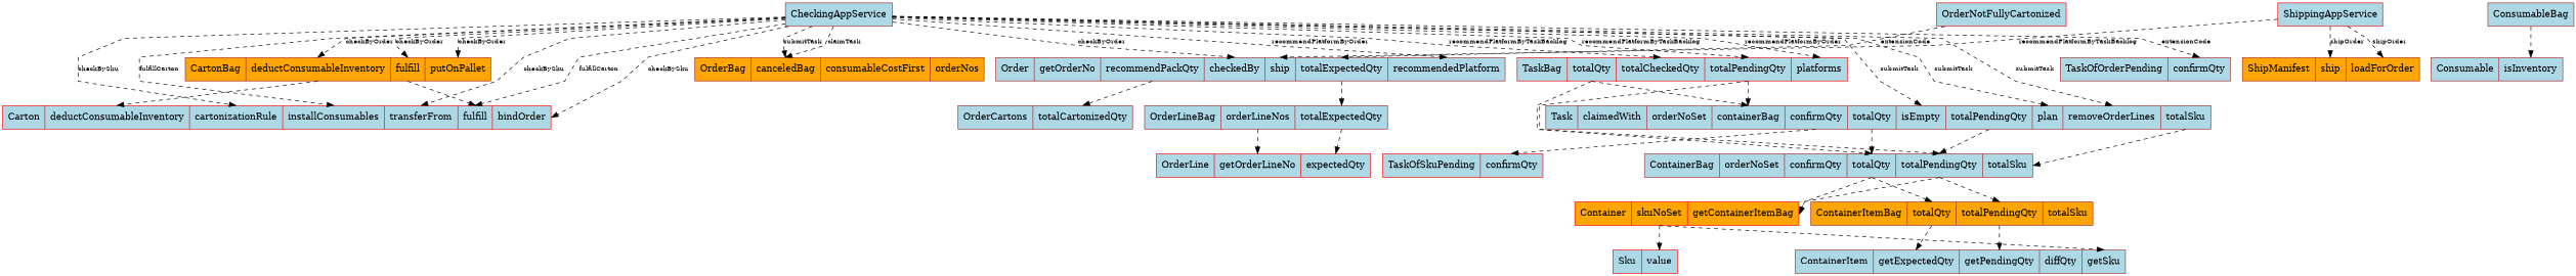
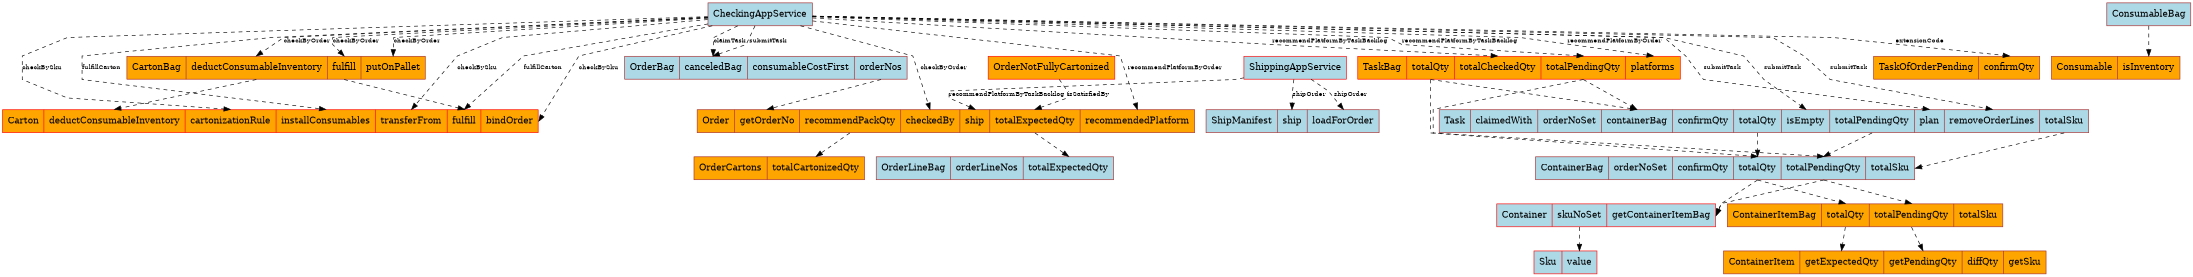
  digraph {
    labelloc=t
    rankdir=TB
    splines=polyline
    node [color=brown fillcolor=lightblue shape=record style=filled]
    edge [fontsize=10 headport=totalPendingQty style=dashed]
-   n1 [color=red label="<Carton> Carton|<deductConsumableInventory> deductConsumableInventory|<cartonizationRule> cartonizationRule|<installConsumables> installConsumables|<transferFrom> transferFrom|<fulfill> fulfill|<bindOrder> bindOrder"]
+   n1 [color=red fillcolor=orange label="<Carton> Carton|<deductConsumableInventory> deductConsumableInventory|<cartonizationRule> cartonizationRule|<installConsumables> installConsumables|<transferFrom> transferFrom|<fulfill> fulfill|<bindOrder> bindOrder"]
    n2 [fillcolor=orange label="<CartonBag> CartonBag|<deductConsumableInventory> deductConsumableInventory|<fulfill> fulfill|<putOnPallet> putOnPallet"]
-   n3 [label="<Consumable> Consumable|<isInventory> isInventory"]
-   n4 [color=red fillcolor=orange label="<Container> Container|<skuNoSet> skuNoSet|<getContainerItemBag> getContainerItemBag"]
-   n5 [label="<ContainerItem> ContainerItem|<getExpectedQty> getExpectedQty|<getPendingQty> getPendingQty|<diffQty> diffQty|<getSku> getSku"]
+   n3 [fillcolor=orange label="<Consumable> Consumable|<isInventory> isInventory"]
+   n4 [color=red label="<Container> Container|<skuNoSet> skuNoSet|<getContainerItemBag> getContainerItemBag"]
+   n5 [fillcolor=orange label="<ContainerItem> ContainerItem|<getExpectedQty> getExpectedQty|<getPendingQty> getPendingQty|<diffQty> diffQty|<getSku> getSku"]
    n6 [color=red label="<Sku> Sku|<value> value"]
    n7 [label="<ContainerBag> ContainerBag|<orderNoSet> orderNoSet|<confirmQty> confirmQty|<totalQty> totalQty|<totalPendingQty> totalPendingQty|<totalSku> totalSku"]
    n8 [fillcolor=orange label="<ContainerItemBag> ContainerItemBag|<totalQty> totalQty|<totalPendingQty> totalPendingQty|<totalSku> totalSku"]
-   n9 [label="<Order> Order|<getOrderNo> getOrderNo|<recommendPackQty> recommendPackQty|<checkedBy> checkedBy|<ship> ship|<totalExpectedQty> totalExpectedQty|<recommendedPlatform> recommendedPlatform"]
-   n10 [label="<OrderCartons> OrderCartons|<totalCartonizedQty> totalCartonizedQty"]
+   n9 [fillcolor=orange label="<Order> Order|<getOrderNo> getOrderNo|<recommendPackQty> recommendPackQty|<checkedBy> checkedBy|<ship> ship|<totalExpectedQty> totalExpectedQty|<recommendedPlatform> recommendedPlatform"]
+   n10 [fillcolor=orange label="<OrderCartons> OrderCartons|<totalCartonizedQty> totalCartonizedQty"]
    n11 [label="<OrderLineBag> OrderLineBag|<orderLineNos> orderLineNos|<totalExpectedQty> totalExpectedQty"]
-   n12 [color=red label="<OrderLine> OrderLine|<getOrderLineNo> getOrderLineNo|<expectedQty> expectedQty"]
-   n13 [fillcolor=orange label="<OrderBag> OrderBag|<canceledBag> canceledBag|<consumableCostFirst> consumableCostFirst|<orderNos> orderNos"]
-   n14 [fillcolor=orange label="<ShipManifest> ShipManifest|<ship> ship|<loadForOrder> loadForOrder"]
+   n13 [label="<OrderBag> OrderBag|<canceledBag> canceledBag|<consumableCostFirst> consumableCostFirst|<orderNos> orderNos"]
+   n14 [label="<ShipManifest> ShipManifest|<ship> ship|<loadForOrder> loadForOrder"]
    n15 [label="<Task> Task|<claimedWith> claimedWith|<orderNoSet> orderNoSet|<containerBag> containerBag|<confirmQty> confirmQty|<totalQty> totalQty|<isEmpty> isEmpty|<totalPendingQty> totalPendingQty|<plan> plan|<removeOrderLines> removeOrderLines|<totalSku> totalSku"]
-   n16 [color=red label="<TaskOfSkuPending> TaskOfSkuPending|<confirmQty> confirmQty"]
-   n17 [color=red label="<TaskBag> TaskBag|<totalQty> totalQty|<totalCheckedQty> totalCheckedQty|<totalPendingQty> totalPendingQty|<platforms> platforms"]
-   n18 [label="<TaskOfOrderPending> TaskOfOrderPending|<confirmQty> confirmQty"]
+   n17 [color=red fillcolor=orange label="<TaskBag> TaskBag|<totalQty> totalQty|<totalCheckedQty> totalCheckedQty|<totalPendingQty> totalPendingQty|<platforms> platforms"]
+   n18 [fillcolor=orange label="<TaskOfOrderPending> TaskOfOrderPending|<confirmQty> confirmQty"]
    CheckingAppService
    ConsumableBag
-   OrderNotFullyCartonized [color=red]
+   OrderNotFullyCartonized [color=red fillcolor=orange]
    ShippingAppService [color=red]
    n2 -> n1 [headport=deductConsumableInventory tailport=deductConsumableInventory]
    n2 -> n1 [headport=fulfill tailport=fulfill]
-   n4 -> n5 [headport=getSku tailport=skuNoSet]
    n4 -> n6 [headport=value tailport=skuNoSet]
    n7 -> n4 [headport=getContainerItemBag tailport=totalPendingQty]
    n7 -> n4 [headport=getContainerItemBag tailport=totalQty]
    n7 -> n8 [tailport=totalPendingQty]
    n7 -> n8 [headport=totalQty tailport=totalQty]
    n8 -> n5 [headport=getPendingQty tailport=totalPendingQty]
    n8 -> n5 [headport=getExpectedQty tailport=totalQty]
    n9 -> n10 [headport=totalCartonizedQty tailport=recommendPackQty]
    n9 -> n11 [headport=totalExpectedQty tailport=totalExpectedQty]
-   n11 -> n12 [headport=getOrderLineNo tailport=orderLineNos]
-   n11 -> n12 [headport=expectedQty tailport=totalExpectedQty]
+   n13 -> n9 [headport=getOrderNo tailport=orderNos]
    n15 -> n7 [tailport=totalPendingQty]
    n15 -> n7 [headport=totalQty tailport=totalQty]
    n15 -> n7 [headport=totalSku tailport=totalSku]
-   n15 -> n16 [headport=confirmQty tailport=confirmQty]
    n17 -> n7 [tailport=totalPendingQty]
    n17 -> n7 [headport=totalQty tailport=totalQty]
    n17 -> n15 [headport=containerBag tailport=totalPendingQty]
    n17 -> n15 [headport=containerBag tailport=totalQty]
    CheckingAppService -> n1 [headport=cartonizationRule label=checkBySku]
    CheckingAppService -> n1 [headport=bindOrder label=checkBySku]
    CheckingAppService -> n1 [headport=transferFrom label=checkBySku]
    CheckingAppService -> n1 [headport=installConsumables label=fulfillCarton]
    CheckingAppService -> n1 [headport=fulfill label=fulfillCarton]
    CheckingAppService -> n2 [headport=fulfill label=checkByOrder]
    CheckingAppService -> n2 [headport=putOnPallet label=checkByOrder]
    CheckingAppService -> n2 [headport=deductConsumableInventory label=checkByOrder]
    CheckingAppService -> n9 [headport=checkedBy label=checkByOrder]
    CheckingAppService -> n9 [headport=recommendedPlatform label=recommendPlatformByOrder]
    CheckingAppService -> n13 [headport=canceledBag label=claimTask]
    CheckingAppService -> n13 [headport=canceledBag label=submitTask]
    CheckingAppService -> n15 [headport=removeOrderLines label=submitTask]
    CheckingAppService -> n15 [headport=isEmpty label=submitTask]
    CheckingAppService -> n15 [headport=plan label=submitTask]
    CheckingAppService -> n17 [headport=platforms label=recommendPlatformByOrder]
    CheckingAppService -> n17 [headport=totalCheckedQty label=recommendPlatformByTaskBacklog]
    CheckingAppService -> n17 [label=recommendPlatformByTaskBacklog]
    CheckingAppService -> n18 [headport=confirmQty label=extensionCode]
    ConsumableBag -> n3 [headport=isInventory tailport=inventoryControlBag]
-   OrderNotFullyCartonized -> n9 [headport=totalExpectedQty label=extensionCode]
+   OrderNotFullyCartonized -> n9 [headport=totalExpectedQty label=isSatisfiedBy]
    ShippingAppService -> n9 [headport=ship label=recommendPlatformByTaskBacklog]
    ShippingAppService -> n14 [headport=loadForOrder label=shipOrder]
    ShippingAppService -> n14 [headport=ship label=shipOrder]
  }
